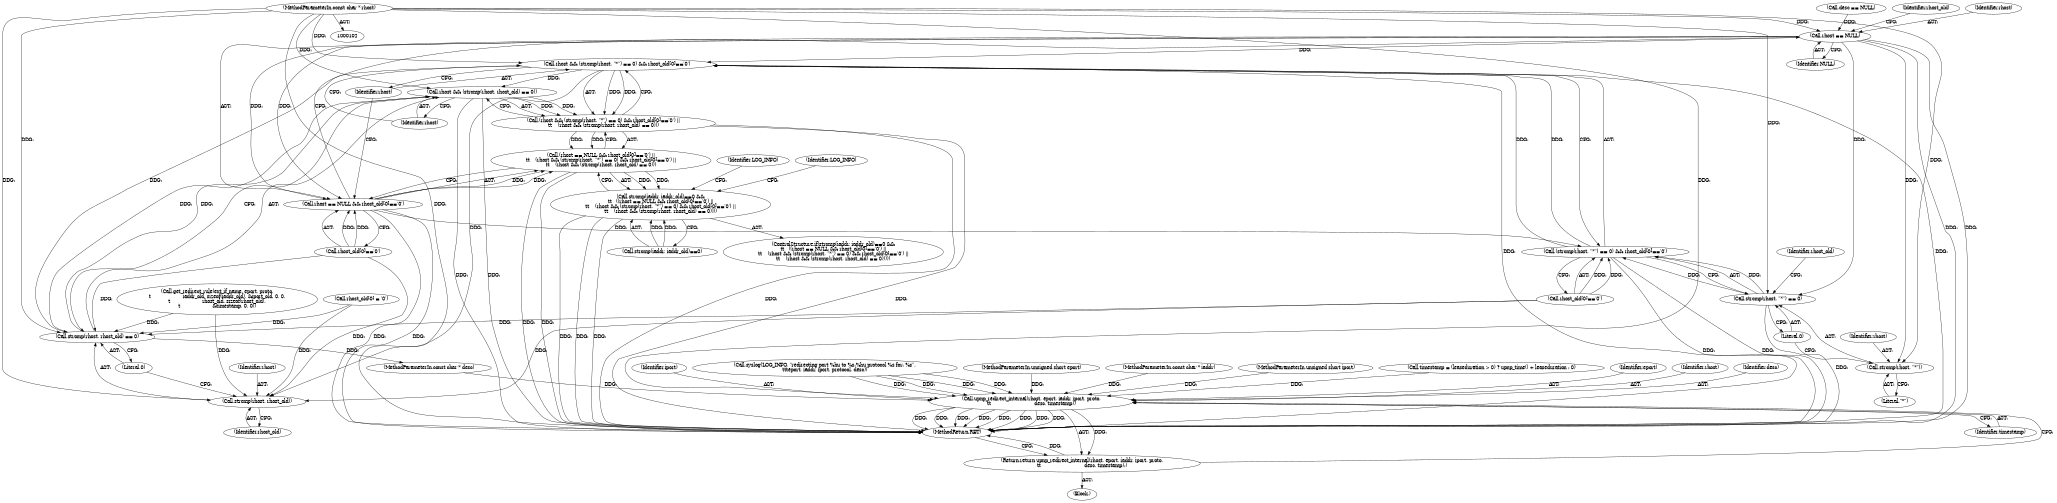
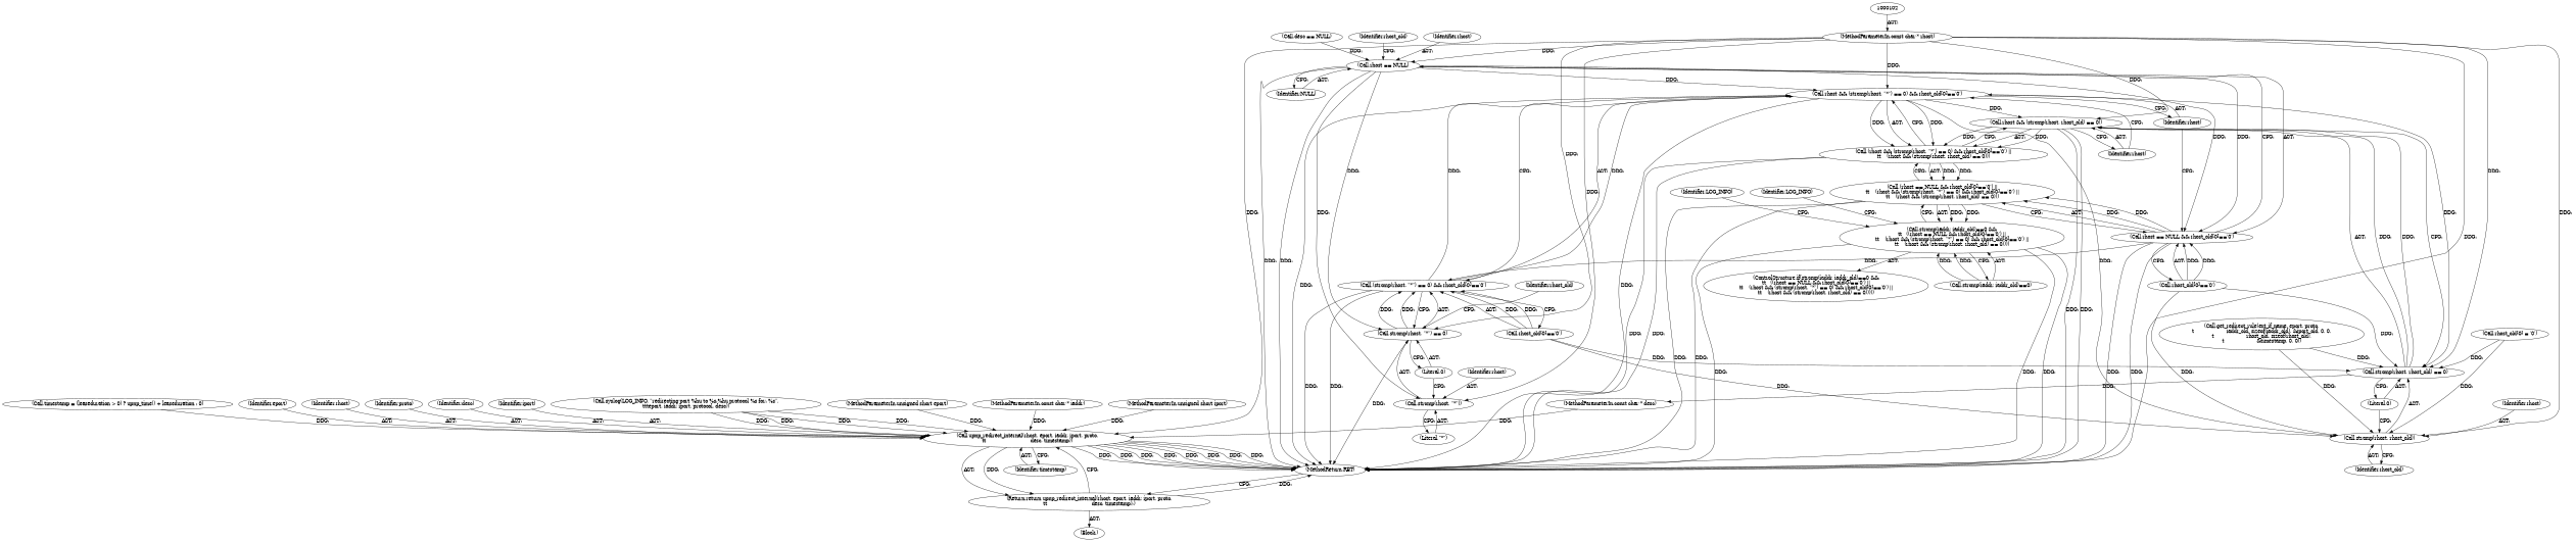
  digraph {
    n1 [label="(MethodParameterIn,const char * rhost)"]
    n2 [label="(Call,rhost == NULL)"]
    n3 [label="(Call,rhost && (strcmp(rhost, \"*\") == 0) && rhost_old[0]=='\0')"]
    n4 [label="(Call,rhost && (strcmp(rhost, rhost_old) == 0))"]
    n5 [label="(Call,strcmp(rhost, rhost_old) == 0)"]
    n6 [label="(Call,strcmp(rhost, rhost_old))"]
    n7 [label="(Call,strcmp(rhost, \"*\") == 0)"]
    n8 [label="(Call,strcmp(rhost, \"*\"))"]
    n9 [label="(Call,upnp_redirect_internal(rhost, eport, iaddr, iport, proto,\n\t\t                              desc, timestamp))"]
    n10 [label="(MethodReturn,RET)"]
    1000102
    n12 [label="(Call,rhost == NULL && rhost_old[0]=='\0')"]
    n13 [label="(Identifier,NULL)"]
    n14 [label="(Call,(strcmp(rhost, \"*\") == 0) && rhost_old[0]=='\0')"]
    n15 [label="(Call,(rhost && (strcmp(rhost, \"*\") == 0) && rhost_old[0]=='\0') ||\n\t\t    (rhost && (strcmp(rhost, rhost_old) == 0)))"]
    n16 [label="(Identifier,rhost)"]
    n17 [label="(Identifier,rhost)"]
    n18 [label="(Literal,0)"]
    n19 [label="(MethodParameterIn,const char * desc)"]
    n20 [label="(Identifier,rhost_old)"]
    n21 [label="(Literal,0)"]
    n22 [label="(Literal,\"*\")"]
    n23 [label="(Return,return upnp_redirect_internal(rhost, eport, iaddr, iport, proto,\n\t\t                              desc, timestamp);)"]
    n24 [label="(Identifier,timestamp)"]
    n25 [label="(Call,(rhost == NULL && rhost_old[0]=='\0') ||\n\t\t    (rhost && (strcmp(rhost, \"*\") == 0) && rhost_old[0]=='\0') ||\n\t\t    (rhost && (strcmp(rhost, rhost_old) == 0)))"]
    n26 [label="(Call,rhost_old[0]=='\0')"]
    n27 [label="(Call,strcmp(iaddr, iaddr_old)==0 &&\n\t\t   ((rhost == NULL && rhost_old[0]=='\0') ||\n\t\t    (rhost && (strcmp(rhost, \"*\") == 0) && rhost_old[0]=='\0') ||\n\t\t    (rhost && (strcmp(rhost, rhost_old) == 0))))"]
    n28 [label="(Call,rhost_old[0]=='\0')"]
    n29 [label="(ControlStructure,if(strcmp(iaddr, iaddr_old)==0 &&\n\t\t   ((rhost == NULL && rhost_old[0]=='\0') ||\n\t\t    (rhost && (strcmp(rhost, \"*\") == 0) && rhost_old[0]=='\0') ||\n\t\t    (rhost && (strcmp(rhost, rhost_old) == 0)))))"]
    n30 [label="(Call,strcmp(iaddr, iaddr_old)==0)"]
    n31 [label="(Block,)"]
    n32 [label="(Call,get_redirect_rule(ext_if_name, eport, proto,\n\t                      iaddr_old, sizeof(iaddr_old), &iport_old, 0, 0,\n\t                      rhost_old, sizeof(rhost_old),\n\t                      &timestamp, 0, 0))"]
    n33 [label="(MethodParameterIn,unsigned short iport)"]
    n34 [label="(Call,rhost_old[0] = '\0')"]
    n35 [label="(Identifier,rhost_old)"]
    n36 [label="(Call,desc == NULL)"]
    n37 [label="(Call,timestamp = (leaseduration > 0) ? upnp_time() + leaseduration : 0)"]
    n38 [label="(Identifier,rhost_old)"]
    n39 [label="(Identifier,eport)"]
    n40 [label="(Identifier,rhost)"]
    n41 [label="(Identifier,rhost)"]
+   n42 [label="(Identifier,proto)"]
    n43 [label="(Identifier,LOG_INFO)"]
    n44 [label="(Identifier,desc)"]
    n45 [label="(Identifier,iport)"]
    n46 [label="(Identifier,rhost)"]
    n47 [label="(Call,syslog(LOG_INFO, \"redirecting port %hu to %s:%hu protocol %s for: %s\",\n\t\t\teport, iaddr, iport, protocol, desc))"]
    n48 [label="(Identifier,rhost)"]
    n49 [label="(Identifier,LOG_INFO)"]
    n50 [label="(MethodParameterIn,unsigned short eport)"]
    n51 [label="(MethodParameterIn,const char * iaddr)"]
    n1 -> n2 [label="DDG: "]
    n1 -> n3 [label="DDG: "]
    n1 -> n4 [label="DDG: "]
    n1 -> n5 [label="DDG: "]
    n1 -> n6 [label="DDG: "]
    n1 -> n7 [label="DDG: "]
    n1 -> n8 [label="DDG: "]
    n1 -> n9 [label="DDG: "]
    n1 -> n10 [label="DDG: "]
-   n1 -> 1000102 [label="AST: "]
+   1000102 -> n1 [label="AST: "]
    n2 -> n3 [label="DDG: "]
    n2 -> n7 [label="DDG: "]
    n2 -> n8 [label="DDG: "]
    n2 -> n10 [label="DDG: "]
    n2 -> n10 [label="DDG: "]
    n2 -> n12 [label="AST: "]
    n2 -> n12 [label="DDG: "]
    n2 -> n12 [label="DDG: "]
    n2 -> n13 [label="CFG: "]
    n3 -> n4 [label="DDG: "]
    n3 -> n5 [label="DDG: "]
    n3 -> n6 [label="DDG: "]
    n3 -> n10 [label="DDG: "]
    n3 -> n10 [label="DDG: "]
    n3 -> n14 [label="CFG: "]
    n3 -> n15 [label="AST: "]
    n3 -> n15 [label="DDG: "]
    n3 -> n15 [label="DDG: "]
    n3 -> n16 [label="CFG: "]
    n4 -> n5 [label="CFG: "]
    n4 -> n10 [label="DDG: "]
    n4 -> n10 [label="DDG: "]
    n4 -> n15 [label="AST: "]
    n4 -> n15 [label="DDG: "]
    n4 -> n15 [label="DDG: "]
    n4 -> n17 [label="CFG: "]
    n5 -> n4 [label="AST: "]
    n5 -> n4 [label="DDG: "]
    n5 -> n4 [label="DDG: "]
    n5 -> n18 [label="CFG: "]
    n5 -> n19 [label="DDG: "]
    n6 -> n5 [label="AST: "]
    n6 -> n20 [label="CFG: "]
    n7 -> n10 [label="DDG: "]
    n7 -> n14 [label="AST: "]
    n7 -> n14 [label="DDG: "]
    n7 -> n14 [label="DDG: "]
    n7 -> n21 [label="CFG: "]
    n8 -> n7 [label="AST: "]
    n8 -> n22 [label="CFG: "]
    n9 -> n10 [label="DDG: "]
    n9 -> n10 [label="DDG: "]
    n9 -> n10 [label="DDG: "]
    n9 -> n10 [label="DDG: "]
    n9 -> n10 [label="DDG: "]
    n9 -> n10 [label="DDG: "]
    n9 -> n10 [label="DDG: "]
    n9 -> n10 [label="DDG: "]
    n9 -> n23 [label="AST: "]
    n9 -> n23 [label="DDG: "]
    n9 -> n24 [label="CFG: "]
    n10 -> n23 [label="CFG: "]
    n12 -> n2 [label="CFG: "]
    n12 -> n10 [label="DDG: "]
    n12 -> n10 [label="DDG: "]
    n12 -> n14 [label="DDG: "]
    n12 -> n25 [label="AST: "]
    n12 -> n25 [label="DDG: "]
    n12 -> n25 [label="DDG: "]
    n12 -> n26 [label="CFG: "]
    n13 -> n2 [label="AST: "]
    n14 -> n3 [label="AST: "]
    n14 -> n3 [label="DDG: "]
    n14 -> n3 [label="DDG: "]
    n14 -> n7 [label="CFG: "]
    n14 -> n10 [label="DDG: "]
    n14 -> n10 [label="DDG: "]
    n14 -> n28 [label="CFG: "]
    n15 -> n3 [label="CFG: "]
    n15 -> n4 [label="CFG: "]
    n15 -> n10 [label="DDG: "]
    n15 -> n10 [label="DDG: "]
    n15 -> n25 [label="AST: "]
    n15 -> n25 [label="DDG: "]
    n15 -> n25 [label="DDG: "]
    n16 -> n3 [label="AST: "]
    n16 -> n12 [label="CFG: "]
    n17 -> n3 [label="CFG: "]
    n17 -> n4 [label="AST: "]
    n18 -> n5 [label="AST: "]
    n18 -> n6 [label="CFG: "]
    n19 -> n9 [label="DDG: "]
    n20 -> n6 [label="AST: "]
    n21 -> n7 [label="AST: "]
    n21 -> n8 [label="CFG: "]
    n22 -> n8 [label="AST: "]
    n23 -> n9 [label="CFG: "]
    n23 -> n10 [label="DDG: "]
    n23 -> n31 [label="AST: "]
    n24 -> n9 [label="AST: "]
    n25 -> n10 [label="DDG: "]
    n25 -> n10 [label="DDG: "]
    n25 -> n12 [label="CFG: "]
    n25 -> n15 [label="CFG: "]
    n25 -> n27 [label="AST: "]
    n25 -> n27 [label="DDG: "]
    n25 -> n27 [label="DDG: "]
    n26 -> n5 [label="DDG: "]
    n26 -> n6 [label="DDG: "]
    n26 -> n12 [label="AST: "]
    n26 -> n12 [label="DDG: "]
    n26 -> n12 [label="DDG: "]
    n27 -> n10 [label="DDG: "]
    n27 -> n10 [label="DDG: "]
    n27 -> n10 [label="DDG: "]
    n27 -> n25 [label="CFG: "]
    n27 -> n29 [label="AST: "]
    n27 -> n30 [label="CFG: "]
    n28 -> n5 [label="DDG: "]
    n28 -> n6 [label="DDG: "]
    n28 -> n14 [label="AST: "]
    n28 -> n14 [label="DDG: "]
    n28 -> n14 [label="DDG: "]
    n30 -> n27 [label="AST: "]
    n30 -> n27 [label="DDG: "]
    n30 -> n27 [label="DDG: "]
    n32 -> n5 [label="DDG: "]
    n32 -> n6 [label="DDG: "]
    n33 -> n9 [label="DDG: "]
    n34 -> n5 [label="DDG: "]
    n34 -> n6 [label="DDG: "]
    n35 -> n7 [label="CFG: "]
    n36 -> n2 [label="DDG: "]
    n37 -> n9 [label="DDG: "]
    n38 -> n2 [label="CFG: "]
    n39 -> n9 [label="AST: "]
    n40 -> n9 [label="AST: "]
    n41 -> n8 [label="AST: "]
+   n42 -> n9 [label="AST: "]
    n43 -> n27 [label="CFG: "]
    n44 -> n9 [label="AST: "]
    n45 -> n9 [label="AST: "]
    n46 -> n6 [label="AST: "]
    n47 -> n9 [label="DDG: "]
    n47 -> n9 [label="DDG: "]
    n47 -> n9 [label="DDG: "]
    n47 -> n9 [label="DDG: "]
    n48 -> n2 [label="AST: "]
    n49 -> n27 [label="CFG: "]
    n50 -> n9 [label="DDG: "]
    n51 -> n9 [label="DDG: "]
  }
